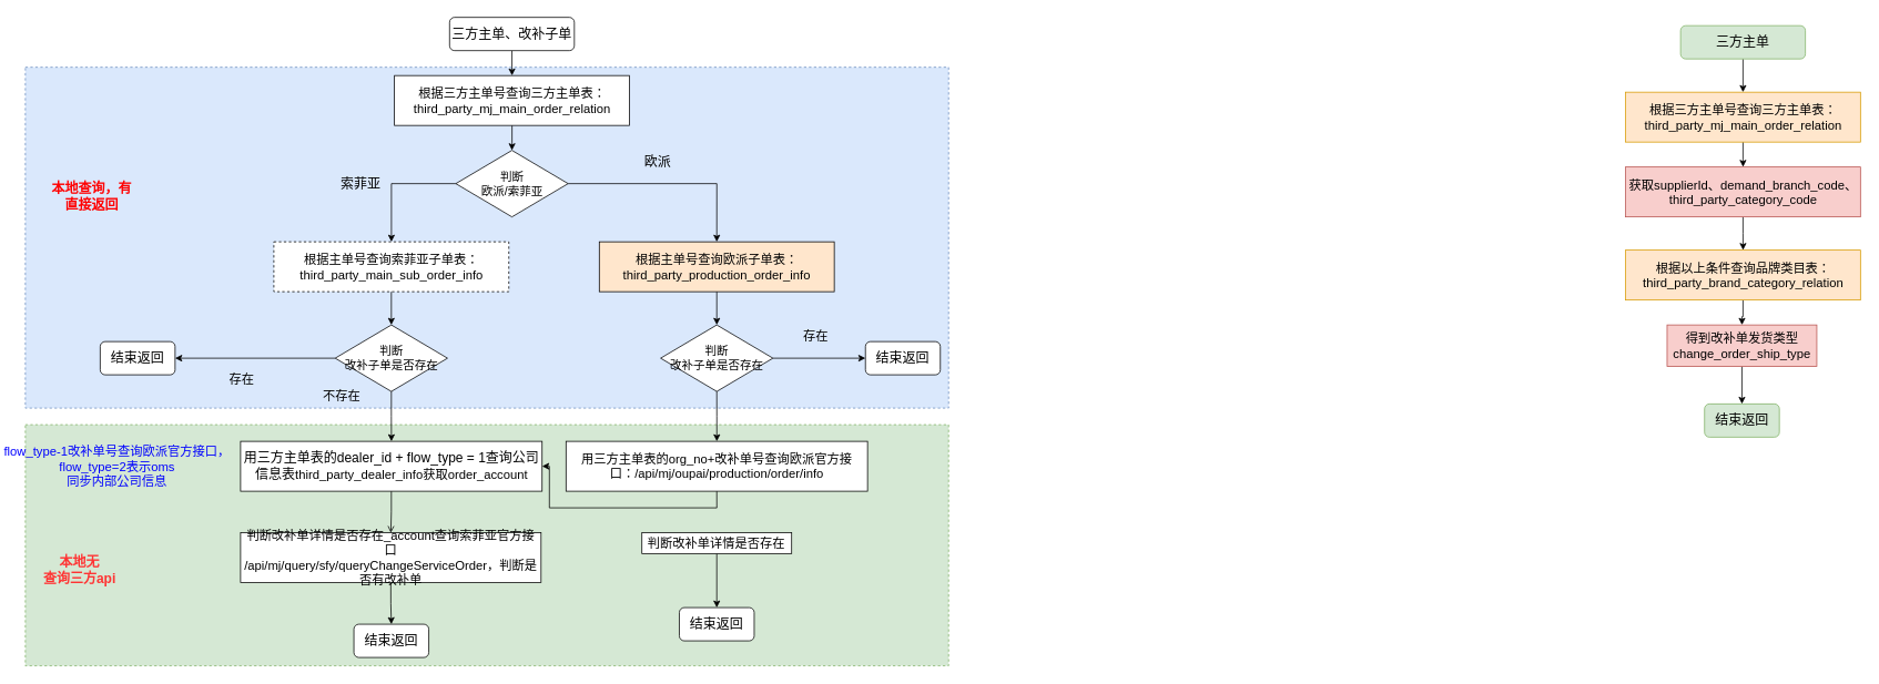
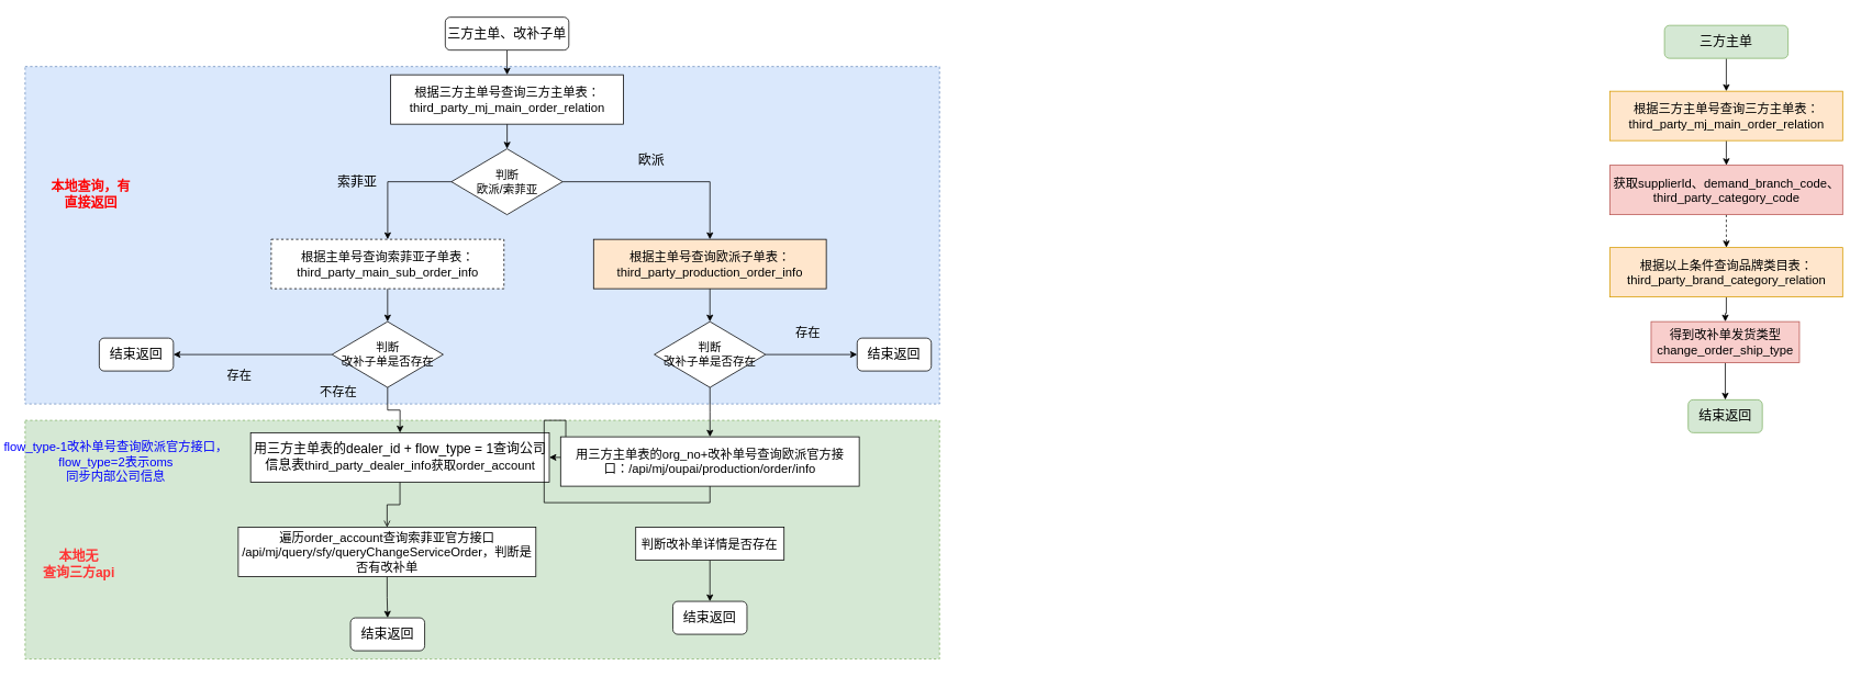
  <mxCell id="0" />
  <mxCell id="1" parent="0" />
  <mxCell id="2" value="" style="rounded=0;whiteSpace=wrap;html=1;dashed=1;fillColor=#dae8fc;strokeColor=#6c8ebf;" parent="1" vertex="1"><mxGeometry x="30" y="80" width="1110" height="410" as="geometry" /></mxCell>
  <mxCell id="3" value="" style="rounded=0;whiteSpace=wrap;html=1;dashed=1;fillColor=#d5e8d4;strokeColor=#82b366;" parent="1" vertex="1"><mxGeometry x="30" y="510" width="1110" height="290" as="geometry" /></mxCell>
  <mxCell id="4" style="edgeStyle=orthogonalEdgeStyle;rounded=0;orthogonalLoop=1;jettySize=auto;html=1;exitX=0.5;exitY=1;exitDx=0;exitDy=0;" parent="1" source="5" target="7" edge="1"><mxGeometry relative="1" as="geometry" /></mxCell>
  <mxCell id="5" value="&lt;font style=&quot;font-size: 16px;&quot;&gt;三方主单、改补子单&lt;/font&gt;" style="rounded=1;whiteSpace=wrap;html=1;" parent="1" vertex="1"><mxGeometry x="540" y="20" width="150" height="40" as="geometry" /></mxCell>
  <mxCell id="6" value="" style="edgeStyle=orthogonalEdgeStyle;rounded=0;orthogonalLoop=1;jettySize=auto;html=1;" parent="1" source="7" target="13" edge="1"><mxGeometry relative="1" as="geometry" /></mxCell>
  <mxCell id="7" value="&lt;font style=&quot;font-size: 15px;&quot;&gt;根据三方主单号查询三方主单表：third_party_mj_main_order_relation&lt;/font&gt;" style="rounded=0;whiteSpace=wrap;html=1;" parent="1" vertex="1"><mxGeometry x="473.75" y="90" width="282.5" height="60" as="geometry" /></mxCell>
  <mxCell id="8" value="&lt;font color=&quot;#ff0000&quot; style=&quot;font-size: 16px;&quot;&gt;&lt;b&gt;本地查询，有直接返回&lt;/b&gt;&lt;/font&gt;" style="text;html=1;strokeColor=none;fillColor=none;align=center;verticalAlign=middle;whiteSpace=wrap;rounded=0;" parent="1" vertex="1"><mxGeometry x="60" y="220" width="100" height="30" as="geometry" /></mxCell>
  <mxCell id="9" style="edgeStyle=orthogonalEdgeStyle;rounded=0;orthogonalLoop=1;jettySize=auto;html=1;exitX=0.5;exitY=1;exitDx=0;exitDy=0;entryX=0.5;entryY=0;entryDx=0;entryDy=0;endArrow=open;" parent="1" source="10" target="25" edge="1"><mxGeometry relative="1" as="geometry"><mxPoint x="470" y="630" as="targetPoint" /></mxGeometry></mxCell>
- <mxCell id="10" value="&lt;span style=&quot;font-size: 16px;&quot;&gt;用三方主单表的dealer_id + flow_type = 1查询公司信息表&lt;/span&gt;&lt;font style=&quot;font-size: 15px;&quot;&gt;third_party_dealer_info获取order_account&lt;/font&gt;" style="rounded=0;whiteSpace=wrap;html=1;" parent="1" vertex="1"><mxGeometry x="288.75" y="530" width="362.5" height="60" as="geometry" /></mxCell>
+ <mxCell id="10" value="&lt;span style=&quot;font-size: 16px;&quot;&gt;用三方主单表的dealer_id + flow_type = 1查询公司信息表&lt;/span&gt;&lt;font style=&quot;font-size: 15px;&quot;&gt;third_party_dealer_info获取order_account&lt;/font&gt;" style="rounded=0;whiteSpace=wrap;html=1;" parent="1" vertex="1"><mxGeometry x="303.75" y="525" width="362.5" height="60" as="geometry" /></mxCell>
  <mxCell id="11" style="edgeStyle=orthogonalEdgeStyle;rounded=0;orthogonalLoop=1;jettySize=auto;html=1;exitX=0;exitY=0.5;exitDx=0;exitDy=0;" parent="1" source="13" target="16" edge="1"><mxGeometry relative="1" as="geometry" /></mxCell>
  <mxCell id="12" style="edgeStyle=orthogonalEdgeStyle;rounded=0;orthogonalLoop=1;jettySize=auto;html=1;exitX=1;exitY=0.5;exitDx=0;exitDy=0;entryX=0.5;entryY=0;entryDx=0;entryDy=0;" parent="1" source="13" target="28" edge="1"><mxGeometry relative="1" as="geometry" /></mxCell>
  <mxCell id="13" value="&lt;font style=&quot;font-size: 14px;&quot;&gt;判断&lt;br&gt;欧派/索菲亚&lt;/font&gt;" style="rhombus;whiteSpace=wrap;html=1;rounded=0;" parent="1" vertex="1"><mxGeometry x="547.5" y="180" width="135" height="80" as="geometry" /></mxCell>
  <mxCell id="14" value="&lt;font style=&quot;font-size: 16px;&quot;&gt;索菲亚&lt;/font&gt;" style="text;html=1;align=center;verticalAlign=middle;resizable=0;points=[];autosize=1;strokeColor=none;fillColor=none;" parent="1" vertex="1"><mxGeometry x="397.5" y="205" width="70" height="30" as="geometry" /></mxCell>
  <mxCell id="15" style="edgeStyle=orthogonalEdgeStyle;rounded=0;orthogonalLoop=1;jettySize=auto;html=1;exitX=0.5;exitY=1;exitDx=0;exitDy=0;" parent="1" source="16" target="19" edge="1"><mxGeometry relative="1" as="geometry" /></mxCell>
  <mxCell id="16" value="&lt;font style=&quot;font-size: 15px;&quot;&gt;根据主单号查询索菲亚子单表：&lt;/font&gt;&lt;font style=&quot;font-size: 15px;&quot;&gt;third_party_main_sub_order_info&lt;/font&gt;" style="rounded=0;whiteSpace=wrap;html=1;dashed=1;" parent="1" vertex="1"><mxGeometry x="328.75" y="290" width="282.5" height="60" as="geometry" /></mxCell>
  <mxCell id="17" style="edgeStyle=orthogonalEdgeStyle;rounded=0;orthogonalLoop=1;jettySize=auto;html=1;exitX=0;exitY=0.5;exitDx=0;exitDy=0;entryX=1;entryY=0.5;entryDx=0;entryDy=0;" parent="1" source="19" target="20" edge="1"><mxGeometry relative="1" as="geometry" /></mxCell>
  <mxCell id="18" style="edgeStyle=orthogonalEdgeStyle;rounded=0;orthogonalLoop=1;jettySize=auto;html=1;exitX=0.5;exitY=1;exitDx=0;exitDy=0;" parent="1" source="19" target="10" edge="1"><mxGeometry relative="1" as="geometry" /></mxCell>
  <mxCell id="19" value="&lt;font style=&quot;font-size: 14px;&quot;&gt;判断&lt;br&gt;改补子单是否存在&lt;br&gt;&lt;/font&gt;" style="rhombus;whiteSpace=wrap;html=1;rounded=0;" parent="1" vertex="1"><mxGeometry x="402.5" y="390" width="135" height="80" as="geometry" /></mxCell>
  <mxCell id="20" value="&lt;font style=&quot;font-size: 16px;&quot;&gt;结束返回&lt;/font&gt;" style="rounded=1;whiteSpace=wrap;html=1;" parent="1" vertex="1"><mxGeometry x="120" y="410" width="90" height="40" as="geometry" /></mxCell>
  <mxCell id="21" value="&lt;font style=&quot;font-size: 15px;&quot;&gt;存在&lt;/font&gt;" style="text;html=1;align=center;verticalAlign=middle;resizable=0;points=[];autosize=1;strokeColor=none;fillColor=none;" parent="1" vertex="1"><mxGeometry x="265" y="440" width="50" height="30" as="geometry" /></mxCell>
  <mxCell id="22" value="不存在" style="text;html=1;align=center;verticalAlign=middle;resizable=0;points=[];autosize=1;strokeColor=none;fillColor=none;fontSize=15;" parent="1" vertex="1"><mxGeometry x="375" y="460" width="70" height="30" as="geometry" /></mxCell>
  <mxCell id="23" value="&lt;font color=&quot;#0000ff&quot; style=&quot;font-size: 15px;&quot;&gt;flow_type-1改补单号查询欧派官方接口，&lt;br&gt;flow_type=2表示oms&lt;br&gt;同步内部公司信息&lt;/font&gt;" style="text;html=1;align=center;verticalAlign=middle;resizable=0;points=[];autosize=1;strokeColor=none;fillColor=none;" parent="1" vertex="1"><mxGeometry x="20" y="525" width="240" height="70" as="geometry" /></mxCell>
  <mxCell id="24" style="edgeStyle=orthogonalEdgeStyle;rounded=0;orthogonalLoop=1;jettySize=auto;html=1;exitX=0.5;exitY=1;exitDx=0;exitDy=0;" parent="1" source="25" target="26" edge="1"><mxGeometry relative="1" as="geometry" /></mxCell>
- <mxCell id="25" value="&lt;font style=&quot;font-size: 15px;&quot;&gt;判断改补单详情是否存在_account查询索菲亚官方接口&lt;br&gt;/api/mj/query/sfy/queryChangeServiceOrder，判断是否有改补单&lt;/font&gt;" style="rounded=0;whiteSpace=wrap;html=1;" parent="1" vertex="1"><mxGeometry x="288.75" y="640" width="361.25" height="60" as="geometry" /></mxCell>
+ <mxCell id="25" value="&lt;font style=&quot;font-size: 15px;&quot;&gt;遍历order_account查询索菲亚官方接口&lt;br&gt;/api/mj/query/sfy/queryChangeServiceOrder，判断是否有改补单&lt;/font&gt;" style="rounded=0;whiteSpace=wrap;html=1;" parent="1" vertex="1"><mxGeometry x="288.75" y="640" width="361.25" height="60" as="geometry" /></mxCell>
  <mxCell id="26" value="&lt;font style=&quot;font-size: 16px;&quot;&gt;结束返回&lt;/font&gt;" style="rounded=1;whiteSpace=wrap;html=1;" parent="1" vertex="1"><mxGeometry x="425" y="750" width="90" height="40" as="geometry" /></mxCell>
  <mxCell id="27" style="edgeStyle=orthogonalEdgeStyle;rounded=0;orthogonalLoop=1;jettySize=auto;html=1;exitX=0.5;exitY=1;exitDx=0;exitDy=0;" parent="1" source="28" target="32" edge="1"><mxGeometry relative="1" as="geometry" /></mxCell>
  <mxCell id="28" value="&lt;font style=&quot;font-size: 15px;&quot;&gt;根据主单号查询欧派子单表：&lt;/font&gt;&lt;font style=&quot;font-size: 15px;&quot;&gt;third_party_production_order_info&lt;/font&gt;" style="rounded=0;whiteSpace=wrap;html=1;fillColor=#ffe6cc;" parent="1" vertex="1"><mxGeometry x="720" y="290" width="282.5" height="60" as="geometry" /></mxCell>
  <mxCell id="29" value="&lt;font style=&quot;font-size: 16px;&quot;&gt;欧派&lt;/font&gt;" style="text;html=1;align=center;verticalAlign=middle;resizable=0;points=[];autosize=1;strokeColor=none;fillColor=none;" parent="1" vertex="1"><mxGeometry x="760" y="178" width="60" height="30" as="geometry" /></mxCell>
  <mxCell id="30" style="edgeStyle=orthogonalEdgeStyle;rounded=0;orthogonalLoop=1;jettySize=auto;html=1;exitX=1;exitY=0.5;exitDx=0;exitDy=0;" parent="1" source="32" target="33" edge="1"><mxGeometry relative="1" as="geometry" /></mxCell>
  <mxCell id="31" style="edgeStyle=orthogonalEdgeStyle;rounded=0;orthogonalLoop=1;jettySize=auto;html=1;exitX=0.5;exitY=1;exitDx=0;exitDy=0;" parent="1" source="32" target="36" edge="1"><mxGeometry relative="1" as="geometry" /></mxCell>
  <mxCell id="32" value="&lt;font style=&quot;font-size: 14px;&quot;&gt;判断&lt;br&gt;改补子单是否存在&lt;br&gt;&lt;/font&gt;" style="rhombus;whiteSpace=wrap;html=1;rounded=0;" parent="1" vertex="1"><mxGeometry x="793.75" y="390" width="135" height="80" as="geometry" /></mxCell>
  <mxCell id="33" value="&lt;font style=&quot;font-size: 16px;&quot;&gt;结束返回&lt;/font&gt;" style="rounded=1;whiteSpace=wrap;html=1;" parent="1" vertex="1"><mxGeometry x="1040" y="410" width="90" height="40" as="geometry" /></mxCell>
  <mxCell id="34" value="&lt;font style=&quot;font-size: 15px;&quot;&gt;存在&lt;/font&gt;" style="text;html=1;align=center;verticalAlign=middle;resizable=0;points=[];autosize=1;strokeColor=none;fillColor=none;" parent="1" vertex="1"><mxGeometry x="955" y="388" width="50" height="30" as="geometry" /></mxCell>
  <mxCell id="35" style="edgeStyle=orthogonalEdgeStyle;rounded=0;orthogonalLoop=1;jettySize=auto;html=1;exitX=0.5;exitY=1;exitDx=0;exitDy=0;" parent="1" source="36" target="10" edge="1"><mxGeometry relative="1" as="geometry"><mxPoint x="861" y="630" as="targetPoint" /></mxGeometry></mxCell>
  <mxCell id="36" value="&lt;font style=&quot;font-size: 15px;&quot;&gt;用三方主单表的org_no+改补单号查询欧派官方接口：/api/mj/oupai/production/order/info&lt;/font&gt;" style="rounded=0;whiteSpace=wrap;html=1;" parent="1" vertex="1"><mxGeometry x="680" y="530" width="362.5" height="60" as="geometry" /></mxCell>
  <mxCell id="37" style="edgeStyle=orthogonalEdgeStyle;rounded=0;orthogonalLoop=1;jettySize=auto;html=1;entryX=0.5;entryY=0;entryDx=0;entryDy=0;" parent="1" source="38" target="39" edge="1"><mxGeometry relative="1" as="geometry" /></mxCell>
- <mxCell id="38" value="&lt;span style=&quot;font-size: 15px;&quot;&gt;判断改补单详情是否存在&lt;/span&gt;" style="rounded=0;whiteSpace=wrap;html=1;" parent="1" vertex="1"><mxGeometry x="771.25" y="640" width="180" height="25" as="geometry" /></mxCell>
+ <mxCell id="38" value="&lt;span style=&quot;font-size: 15px;&quot;&gt;判断改补单详情是否存在&lt;/span&gt;" style="rounded=0;whiteSpace=wrap;html=1;" parent="1" vertex="1"><mxGeometry x="771.25" y="640" width="180" height="40" as="geometry" /></mxCell>
  <mxCell id="39" value="&lt;font style=&quot;font-size: 16px;&quot;&gt;结束返回&lt;/font&gt;" style="rounded=1;whiteSpace=wrap;html=1;" parent="1" vertex="1"><mxGeometry x="816.25" y="730" width="90" height="40" as="geometry" /></mxCell>
  <mxCell id="40" value="&lt;font color=&quot;#ff3333&quot; style=&quot;font-size: 16px;&quot;&gt;&lt;b&gt;本地无&lt;br&gt;查询三方api&lt;/b&gt;&lt;/font&gt;" style="text;html=1;align=center;verticalAlign=middle;resizable=0;points=[];autosize=1;strokeColor=none;fillColor=none;" parent="1" vertex="1"><mxGeometry x="40" y="660" width="110" height="50" as="geometry" /></mxCell>
  <mxCell id="41" style="edgeStyle=orthogonalEdgeStyle;rounded=0;orthogonalLoop=1;jettySize=auto;html=1;exitX=0.5;exitY=1;exitDx=0;exitDy=0;entryX=0.5;entryY=0;entryDx=0;entryDy=0;" parent="1" source="42" target="44" edge="1"><mxGeometry relative="1" as="geometry" /></mxCell>
  <mxCell id="42" value="&lt;font style=&quot;font-size: 16px;&quot;&gt;三方主单&lt;/font&gt;" style="rounded=1;whiteSpace=wrap;html=1;fillColor=#d5e8d4;strokeColor=#82b366;" parent="1" vertex="1"><mxGeometry x="2020" y="30" width="150" height="40" as="geometry" /></mxCell>
  <mxCell id="43" style="edgeStyle=orthogonalEdgeStyle;rounded=0;orthogonalLoop=1;jettySize=auto;html=1;exitX=0.5;exitY=1;exitDx=0;exitDy=0;" parent="1" source="44" target="46" edge="1"><mxGeometry relative="1" as="geometry" /></mxCell>
  <mxCell id="44" value="&lt;font style=&quot;font-size: 15px;&quot;&gt;根据三方主单号查询三方主单表：third_party_mj_main_order_relation&lt;/font&gt;" style="rounded=0;whiteSpace=wrap;html=1;fillColor=#ffe6cc;strokeColor=#d79b00;" parent="1" vertex="1"><mxGeometry x="1953.75" y="110" width="282.5" height="60" as="geometry" /></mxCell>
- <mxCell id="45" style="edgeStyle=orthogonalEdgeStyle;rounded=0;orthogonalLoop=1;jettySize=auto;html=1;exitX=0.5;exitY=1;exitDx=0;exitDy=0;" parent="1" source="46" target="48" edge="1"><mxGeometry relative="1" as="geometry" /></mxCell>
+ <mxCell id="45" style="edgeStyle=orthogonalEdgeStyle;rounded=0;orthogonalLoop=1;jettySize=auto;html=1;exitX=0.5;exitY=1;exitDx=0;exitDy=0;dashed=1;" parent="1" source="46" target="48" edge="1"><mxGeometry relative="1" as="geometry" /></mxCell>
  <mxCell id="46" value="&lt;font style=&quot;font-size: 15px;&quot;&gt;获取supplierId、demand_branch_code、&lt;br&gt;third_party_category_code&lt;/font&gt;" style="rounded=0;whiteSpace=wrap;html=1;fillColor=#f8cecc;strokeColor=#b85450;" parent="1" vertex="1"><mxGeometry x="1953.75" y="200" width="282.5" height="60" as="geometry" /></mxCell>
  <mxCell id="47" style="edgeStyle=orthogonalEdgeStyle;rounded=0;orthogonalLoop=1;jettySize=auto;html=1;exitX=0.5;exitY=1;exitDx=0;exitDy=0;" parent="1" source="48" target="50" edge="1"><mxGeometry relative="1" as="geometry" /></mxCell>
  <mxCell id="48" value="&lt;font style=&quot;font-size: 15px;&quot;&gt;根据以上条件查询品牌类目表：third_party_brand_category_relation&lt;/font&gt;" style="rounded=0;whiteSpace=wrap;html=1;fillColor=#ffe6cc;strokeColor=#d79b00;" parent="1" vertex="1"><mxGeometry x="1953.75" y="300" width="282.5" height="60" as="geometry" /></mxCell>
  <mxCell id="49" style="edgeStyle=orthogonalEdgeStyle;rounded=0;orthogonalLoop=1;jettySize=auto;html=1;exitX=0.5;exitY=1;exitDx=0;exitDy=0;" parent="1" source="50" target="51" edge="1"><mxGeometry relative="1" as="geometry" /></mxCell>
  <mxCell id="50" value="&lt;font style=&quot;font-size: 15px;&quot;&gt;得到改补单发货类型&lt;br&gt;change_order_ship_type&lt;/font&gt;" style="rounded=0;whiteSpace=wrap;html=1;fillColor=#f8cecc;strokeColor=#b85450;" parent="1" vertex="1"><mxGeometry x="2003.75" y="390" width="180" height="50" as="geometry" /></mxCell>
  <mxCell id="51" value="&lt;font style=&quot;font-size: 16px;&quot;&gt;结束返回&lt;/font&gt;" style="rounded=1;whiteSpace=wrap;html=1;fillColor=#d5e8d4;strokeColor=#82b366;" parent="1" vertex="1"><mxGeometry x="2048.75" y="485" width="90" height="40" as="geometry" /></mxCell>
